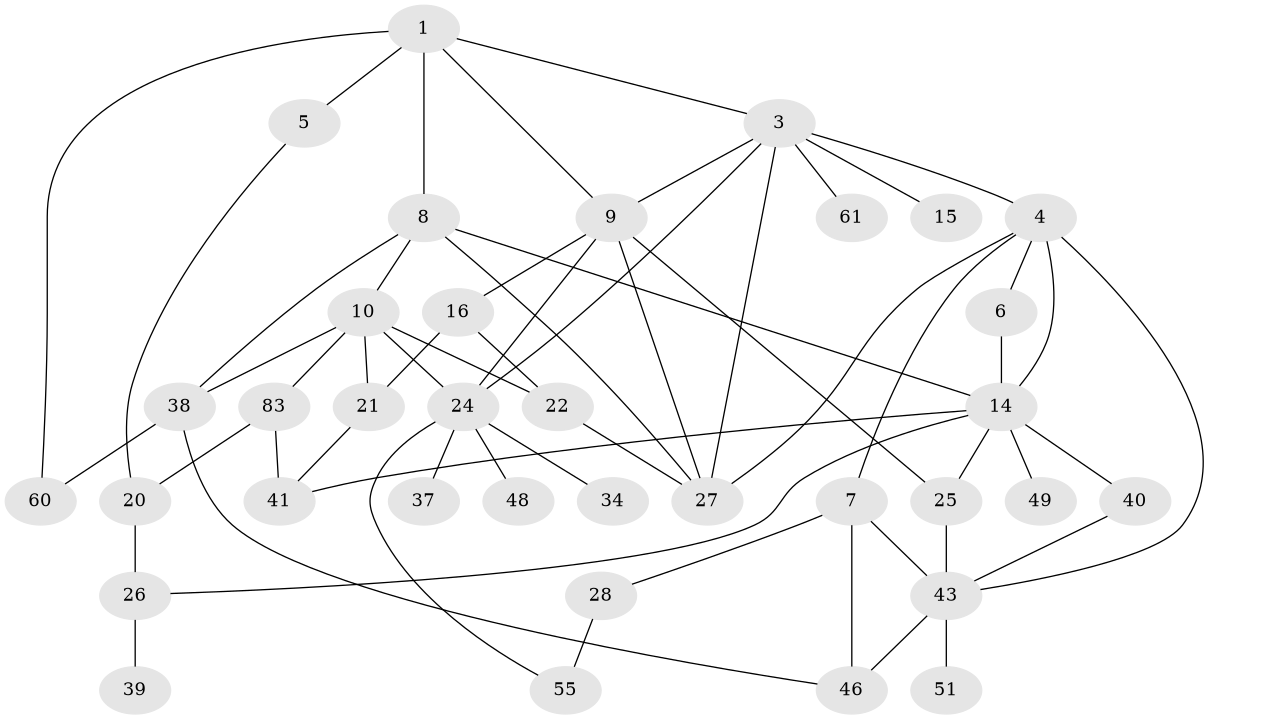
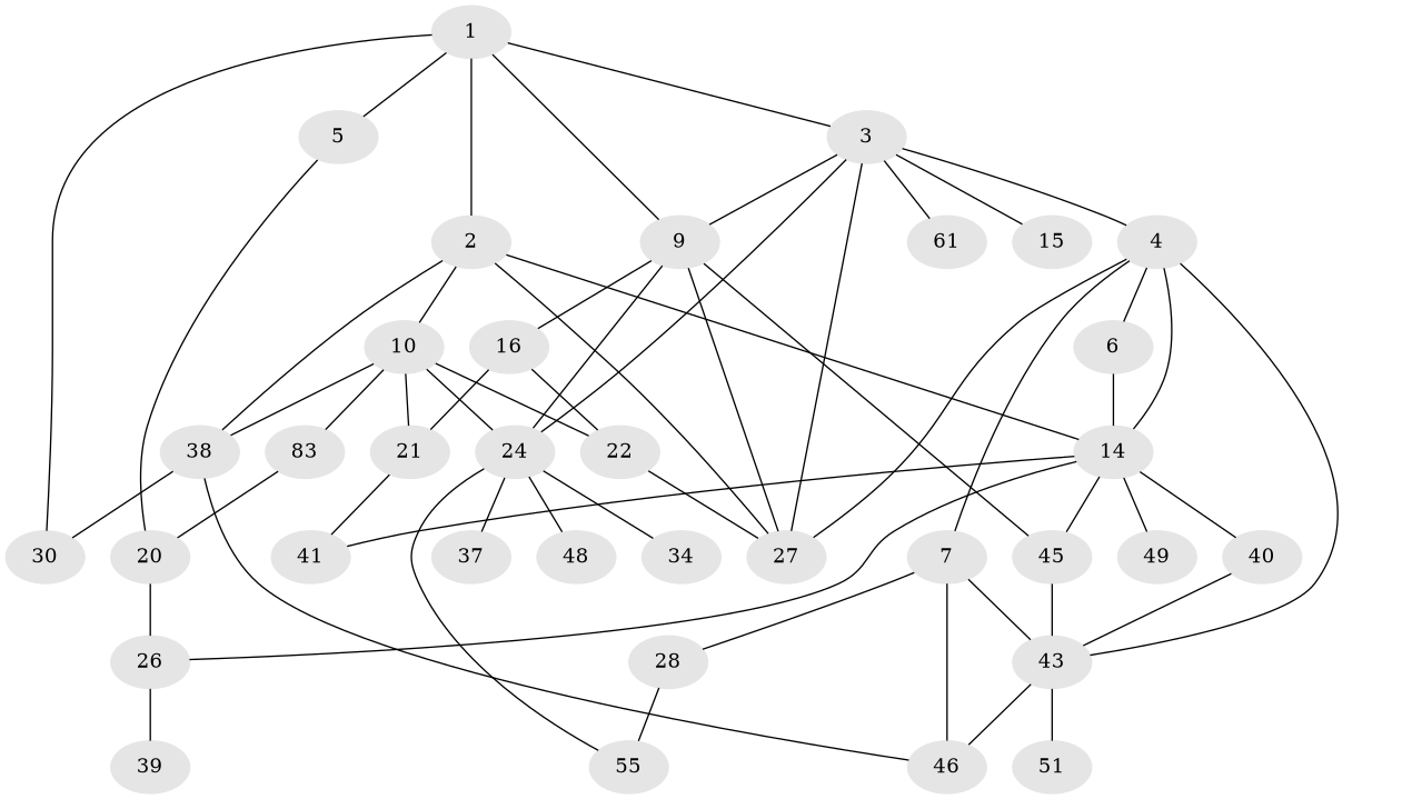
  graph {
    node [color=gray90 style=filled]
    1 [super="+18"]
-   2 [super="+8" label=8]
+   2 [super="+8"]
    3 [super="+19"]
    5 [super="+53"]
    9 [super="+12"]
-   60
+   60 [label=30]
    10 [super="+30"]
    14 [super="+59"]
    27 [super="+47"]
    38 [super="+54"]
    4 [super="+11"]
    15
    24 [super="+29"]
    61
    20 [super="+23"]
    16 [super="+17"]
-   25
+   25 [label=45]
    n18 [label=83]
    22 [super="+44"]
    21 [super="+31"]
    40 [super="+57"]
    41
    26
    49
    46 [super="+52"]
    6
    7 [super="+32"]
    43 [super="+50"]
    34
    37
    48
    55 [super="+58"]
    28 [super="+35"]
    51
    39
    1 -- 2
    1 -- 3
    1 -- 5
    1 -- 9
    1 -- 60
    2 -- 10
    2 -- 14
    2 -- 27
    2 -- 38
    3 -- 9
    3 -- 27
    3 -- 4
    3 -- 15
    3 -- 24
    3 -- 61
    5 -- 20
    9 -- 27
    9 -- 24
    9 -- 16
    9 -- 25
    10 -- 38
    10 -- 24
    10 -- n18
    10 -- 22
    10 -- 21
    14 -- 25
    14 -- 40
    14 -- 41
    14 -- 26
    14 -- 49
    38 -- 60
    38 -- 46
    4 -- 14
    4 -- 27
    4 -- 6
    4 -- 7
    4 -- 43
    24 -- 34
    24 -- 37
    24 -- 48
    24 -- 55
    20 -- 26
    16 -- 22
    16 -- 21
    25 -- 43
    n18 -- 20
-   n18 -- 41
    22 -- 27
    21 -- 41
    40 -- 43
    26 -- 39
    6 -- 14
    7 -- 46 [weight=2]
    7 -- 43
    7 -- 28
    43 -- 46
    43 -- 51
    28 -- 55
  }
